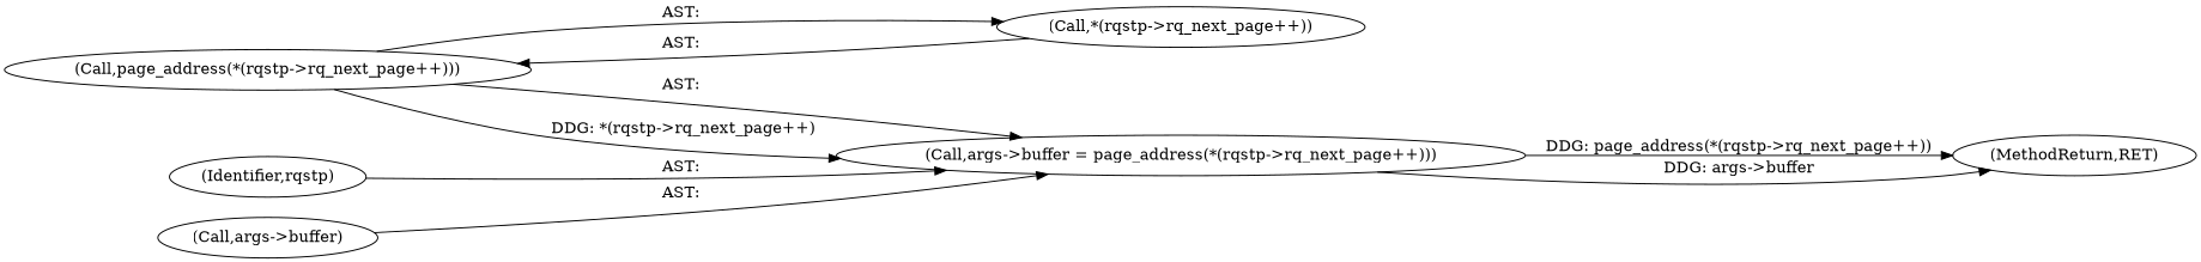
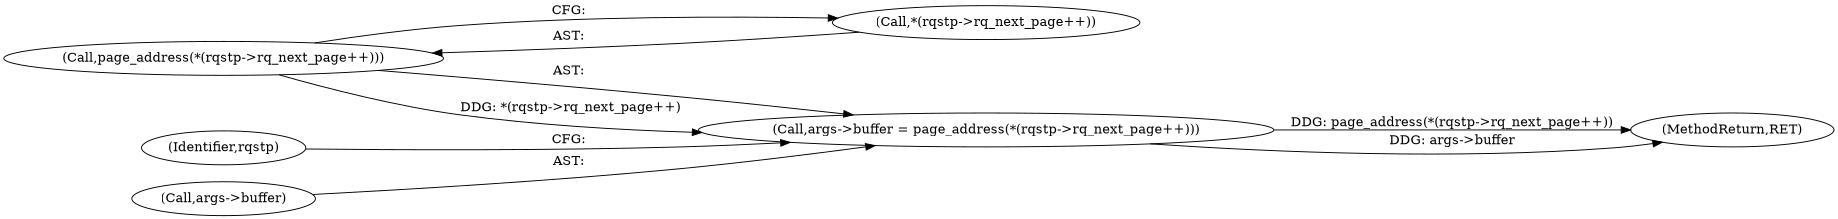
  digraph {
    rankdir=LR
    n1 [label="(Call,args->buffer = page_address(*(rqstp->rq_next_page++)))"]
    n2 [label="(MethodReturn,RET)"]
    n3 [label="(Call,page_address(*(rqstp->rq_next_page++)))"]
    n4 [label="(Call,*(rqstp->rq_next_page++))"]
    n5 [label="(Identifier,rqstp)"]
    n6 [label="(Call,args->buffer)"]
    n1 -> n2 [label="DDG: page_address(*(rqstp->rq_next_page++))"]
    n1 -> n2 [label="DDG: args->buffer"]
    n3 -> n1 [label="AST: "]
    n3 -> n1 [label="DDG: *(rqstp->rq_next_page++)"]
-   n3 -> n4 [label="AST: "]
+   n3 -> n4 [label="CFG: "]
    n4 -> n3 [label="AST: "]
-   n5 -> n1 [label="AST: "]
+   n5 -> n1 [label="CFG: "]
    n6 -> n1 [label="AST: "]
  }
